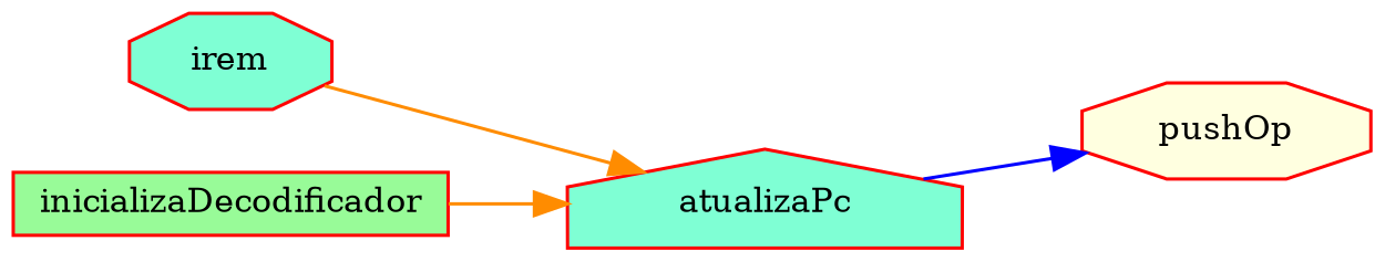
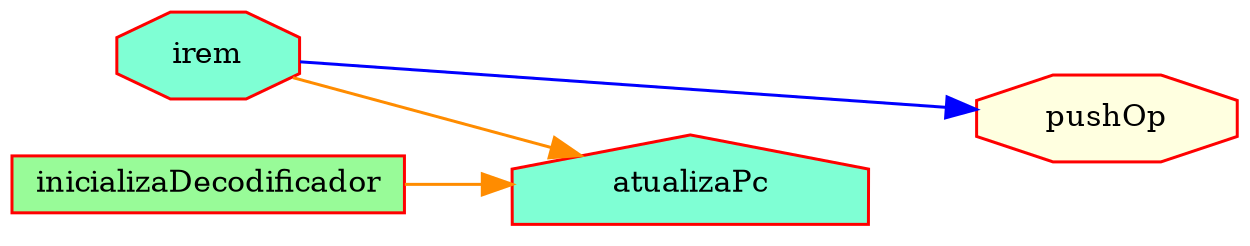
  digraph {
    fontname="DejaVu Serif"
    rankdir=LR
    node [color=red fillcolor=aquamarine fontname="DejaVu Serif" fontsize=10 shape=octagon style=filled]
    edge [color=darkorange fontname="DejaVu Serif" fontsize=10 labelfontname=Helvetica labelfontsize=10 style=solid]
    n1 [fontcolor=black height=0.2 label=irem width=0.4]
    n2 [fillcolor=lightyellow height=0.2 label=pushOp width=0.4]
    n3 [height=0.2 label=atualizaPc shape=house width=0.4]
    n4 [fillcolor=palegreen height=0.2 label=inicializaDecodificador shape=box width=0.4]
-   n3 -> n2 [color=blue]
+   n1 -> n2 [color=blue]
    n1 -> n3
    n4 -> n3
  }
